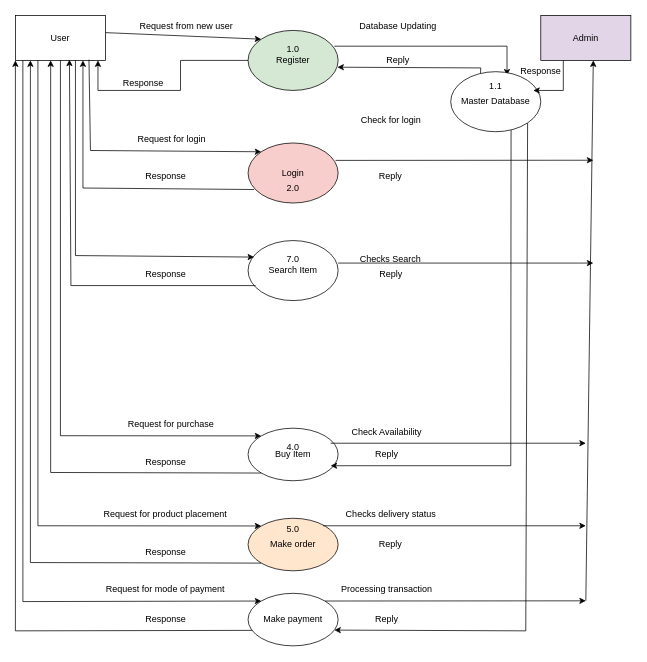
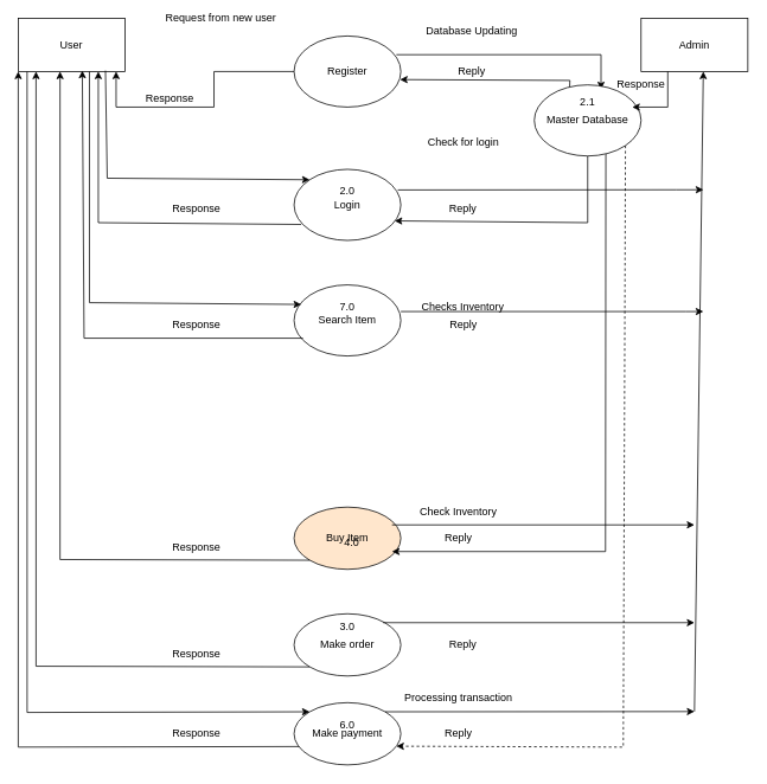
  <mxCell id="0" />
  <mxCell id="1" parent="0" />
  <mxCell id="2" value="User" style="whiteSpace=wrap;html=1;" vertex="1" parent="1"><mxGeometry x="20" y="20" width="120" height="60" as="geometry" /></mxCell>
- <mxCell id="3" value="Login" style="ellipse;whiteSpace=wrap;html=1;fillColor=#f8cecc;" vertex="1" parent="1"><mxGeometry x="330" y="190" width="120" height="80" as="geometry" /></mxCell>
- <mxCell id="4" value="Register" style="ellipse;whiteSpace=wrap;html=1;fillColor=#d5e8d4;" vertex="1" parent="1"><mxGeometry x="330" y="40" width="120" height="80" as="geometry" /></mxCell>
+ <mxCell id="3" value="Login" style="ellipse;whiteSpace=wrap;html=1;" vertex="1" parent="1"><mxGeometry x="330" y="190" width="120" height="80" as="geometry" /></mxCell>
+ <mxCell id="4" value="Register" style="ellipse;whiteSpace=wrap;html=1;" vertex="1" parent="1"><mxGeometry x="330" y="40" width="120" height="80" as="geometry" /></mxCell>
  <mxCell id="5" value="Search Item" style="ellipse;whiteSpace=wrap;html=1;" vertex="1" parent="1"><mxGeometry x="330" y="320" width="120" height="80" as="geometry" /></mxCell>
- <mxCell id="6" value="Buy Item" style="ellipse;whiteSpace=wrap;html=1;" vertex="1" parent="1"><mxGeometry x="330" y="570" width="120" height="70" as="geometry" /></mxCell>
- <mxCell id="7" value="1.0" style="text;html=1;strokeColor=none;fillColor=none;align=center;verticalAlign=middle;whiteSpace=wrap;rounded=0;" vertex="1" parent="1"><mxGeometry x="360" y="50" width="60" height="30" as="geometry" /></mxCell>
- <mxCell id="8" value="2.0" style="text;html=1;strokeColor=none;fillColor=none;align=center;verticalAlign=middle;whiteSpace=wrap;rounded=0;" vertex="1" parent="1"><mxGeometry x="360" y="235" width="60" height="30" as="geometry" /></mxCell>
+ <mxCell id="6" value="Buy Item" style="ellipse;whiteSpace=wrap;html=1;fillColor=#ffe6cc;" vertex="1" parent="1"><mxGeometry x="330" y="570" width="120" height="70" as="geometry" /></mxCell>
+ <mxCell id="8" value="2.0" style="text;html=1;strokeColor=none;fillColor=none;align=center;verticalAlign=middle;whiteSpace=wrap;rounded=0;" vertex="1" parent="1"><mxGeometry x="360" y="200" width="60" height="30" as="geometry" /></mxCell>
  <mxCell id="9" value="7.0&lt;br&gt;" style="text;html=1;strokeColor=none;fillColor=none;align=center;verticalAlign=middle;whiteSpace=wrap;rounded=0;" vertex="1" parent="1"><mxGeometry x="360" y="330" width="60" height="30" as="geometry" /></mxCell>
- <mxCell id="10" value="" style="endArrow=classic;html=1;rounded=0;exitX=1;exitY=0.383;exitDx=0;exitDy=0;exitPerimeter=0;entryX=0;entryY=0;entryDx=0;entryDy=0;" edge="1" parent="1" source="2" target="4"><mxGeometry width="50" height="50" relative="1" as="geometry"><mxPoint x="380" y="210" as="sourcePoint" /><mxPoint x="430" y="160" as="targetPoint" /></mxGeometry></mxCell>
- <mxCell id="11" value="Request for login" style="text;html=1;align=center;verticalAlign=middle;resizable=0;points=[];autosize=1;strokeColor=none;fillColor=none;" vertex="1" parent="1"><mxGeometry x="172.5" y="170" width="110" height="30" as="geometry" /></mxCell>
  <mxCell id="12" value="" style="endArrow=classic;html=1;rounded=0;" edge="1" parent="1" source="4"><mxGeometry width="50" height="50" relative="1" as="geometry"><mxPoint x="380" y="210" as="sourcePoint" /><mxPoint x="130" y="80" as="targetPoint" /><Array as="points"><mxPoint x="240" y="80" /><mxPoint x="240" y="120" /><mxPoint x="130" y="120" /></Array></mxGeometry></mxCell>
  <mxCell id="13" value="Response" style="text;html=1;align=center;verticalAlign=middle;resizable=0;points=[];autosize=1;strokeColor=none;fillColor=none;" vertex="1" parent="1"><mxGeometry x="180" y="350" width="80" height="30" as="geometry" /></mxCell>
  <mxCell id="14" value="" style="endArrow=classic;html=1;rounded=0;exitX=0.958;exitY=0.263;exitDx=0;exitDy=0;exitPerimeter=0;entryX=0.75;entryY=0;entryDx=0;entryDy=0;" edge="1" parent="1" source="4" target="62"><mxGeometry width="50" height="50" relative="1" as="geometry"><mxPoint x="380" y="210" as="sourcePoint" /><mxPoint x="600" y="60" as="targetPoint" /><Array as="points"><mxPoint x="675" y="61" /></Array></mxGeometry></mxCell>
  <mxCell id="15" value="Check for login" style="text;html=1;align=center;verticalAlign=middle;resizable=0;points=[];autosize=1;strokeColor=none;fillColor=none;" vertex="1" parent="1"><mxGeometry x="470" y="145" width="100" height="30" as="geometry" /></mxCell>
  <mxCell id="16" value="" style="endArrow=classic;html=1;rounded=0;entryX=0.992;entryY=0.613;entryDx=0;entryDy=0;entryPerimeter=0;exitX=0.162;exitY=-0.097;exitDx=0;exitDy=0;exitPerimeter=0;" edge="1" parent="1" source="62" target="4"><mxGeometry width="50" height="50" relative="1" as="geometry"><mxPoint x="600" y="90" as="sourcePoint" /><mxPoint x="550" y="120" as="targetPoint" /><Array as="points"><mxPoint x="640" y="90" /></Array></mxGeometry></mxCell>
  <mxCell id="17" value="Reply" style="text;html=1;align=center;verticalAlign=middle;resizable=0;points=[];autosize=1;strokeColor=none;fillColor=none;" vertex="1" parent="1"><mxGeometry x="495" y="350" width="50" height="30" as="geometry" /></mxCell>
  <mxCell id="18" value="" style="endArrow=classic;html=1;rounded=0;exitX=0.972;exitY=0.29;exitDx=0;exitDy=0;exitPerimeter=0;" edge="1" parent="1" source="3"><mxGeometry width="50" height="50" relative="1" as="geometry"><mxPoint x="380" y="210" as="sourcePoint" /><mxPoint x="790" y="213" as="targetPoint" /><Array as="points"><mxPoint x="760" y="213" /></Array></mxGeometry></mxCell>
+ <mxCell id="19" value="" style="endArrow=classic;html=1;rounded=0;entryX=0.942;entryY=0.725;entryDx=0;entryDy=0;entryPerimeter=0;exitX=0.5;exitY=1;exitDx=0;exitDy=0;" edge="1" parent="1" source="61" target="3"><mxGeometry width="50" height="50" relative="1" as="geometry"><mxPoint x="600" y="250" as="sourcePoint" /><mxPoint x="430" y="160" as="targetPoint" /><Array as="points"><mxPoint x="660" y="250" /></Array></mxGeometry></mxCell>
  <mxCell id="20" value="" style="endArrow=classic;html=1;rounded=0;" edge="1" parent="1"><mxGeometry width="50" height="50" relative="1" as="geometry"><mxPoint x="450" y="350" as="sourcePoint" /><mxPoint x="790" y="350" as="targetPoint" /><Array as="points"><mxPoint x="770" y="350" /></Array></mxGeometry></mxCell>
  <mxCell id="21" value="" style="endArrow=classic;html=1;rounded=0;exitX=0.917;exitY=0.286;exitDx=0;exitDy=0;exitPerimeter=0;" edge="1" parent="1" source="6"><mxGeometry width="50" height="50" relative="1" as="geometry"><mxPoint x="380" y="460" as="sourcePoint" /><mxPoint x="780" y="590" as="targetPoint" /></mxGeometry></mxCell>
  <mxCell id="22" value="" style="endArrow=classic;html=1;rounded=0;exitX=0.67;exitY=0.965;exitDx=0;exitDy=0;exitPerimeter=0;" edge="1" parent="1" source="61"><mxGeometry width="50" height="50" relative="1" as="geometry"><mxPoint x="690" y="260" as="sourcePoint" /><mxPoint x="440" y="620" as="targetPoint" /><Array as="points"><mxPoint x="680" y="620" /></Array></mxGeometry></mxCell>
  <mxCell id="23" value="" style="endArrow=classic;html=1;rounded=0;exitX=0.817;exitY=0.983;exitDx=0;exitDy=0;exitPerimeter=0;entryX=0;entryY=0;entryDx=0;entryDy=0;" edge="1" parent="1" source="2" target="3"><mxGeometry width="50" height="50" relative="1" as="geometry"><mxPoint x="380" y="250" as="sourcePoint" /><mxPoint x="330" y="200" as="targetPoint" /><Array as="points"><mxPoint x="120" y="200" /></Array></mxGeometry></mxCell>
  <mxCell id="24" value="" style="endArrow=classic;html=1;rounded=0;entryX=0.067;entryY=0.275;entryDx=0;entryDy=0;entryPerimeter=0;" edge="1" parent="1" target="5"><mxGeometry width="50" height="50" relative="1" as="geometry"><mxPoint x="100" y="80" as="sourcePoint" /><mxPoint x="430" y="200" as="targetPoint" /><Array as="points"><mxPoint x="100" y="340" /></Array></mxGeometry></mxCell>
  <mxCell id="25" value="" style="endArrow=classic;html=1;rounded=0;entryX=0.75;entryY=1;entryDx=0;entryDy=0;exitX=0.067;exitY=0.775;exitDx=0;exitDy=0;exitPerimeter=0;" edge="1" parent="1" source="3" target="2"><mxGeometry width="50" height="50" relative="1" as="geometry"><mxPoint x="210" y="390" as="sourcePoint" /><mxPoint x="320" y="340" as="targetPoint" /><Array as="points"><mxPoint x="110" y="250" /></Array></mxGeometry></mxCell>
- <mxCell id="26" value="Make order" style="ellipse;whiteSpace=wrap;html=1;fillColor=#ffe6cc;" vertex="1" parent="1"><mxGeometry x="330" y="690" width="120" height="70" as="geometry" /></mxCell>
+ <mxCell id="26" value="Make order" style="ellipse;whiteSpace=wrap;html=1;" vertex="1" parent="1"><mxGeometry x="330" y="690" width="120" height="70" as="geometry" /></mxCell>
  <mxCell id="27" value="Make payment" style="ellipse;whiteSpace=wrap;html=1;" vertex="1" parent="1"><mxGeometry x="330" y="790" width="120" height="70" as="geometry" /></mxCell>
  <mxCell id="28" value="" style="endArrow=classic;html=1;rounded=0;" edge="1" parent="1"><mxGeometry width="50" height="50" relative="1" as="geometry"><mxPoint x="430" y="700" as="sourcePoint" /><mxPoint x="780" y="700" as="targetPoint" /></mxGeometry></mxCell>
- <mxCell id="29" value="4.0" style="text;html=1;strokeColor=none;fillColor=none;align=center;verticalAlign=middle;whiteSpace=wrap;rounded=0;" vertex="1" parent="1"><mxGeometry x="360" y="580" width="60" height="30" as="geometry" /></mxCell>
- <mxCell id="30" value="5.0" style="text;html=1;strokeColor=none;fillColor=none;align=center;verticalAlign=middle;whiteSpace=wrap;rounded=0;" vertex="1" parent="1"><mxGeometry x="360" y="690" width="60" height="30" as="geometry" /></mxCell>
+ <mxCell id="29" value="4.0" style="text;html=1;strokeColor=none;fillColor=none;align=center;verticalAlign=middle;whiteSpace=wrap;rounded=0;" vertex="1" parent="1"><mxGeometry x="365" y="595" width="60" height="30" as="geometry" /></mxCell>
+ <mxCell id="30" value="3.0" style="text;html=1;strokeColor=none;fillColor=none;align=center;verticalAlign=middle;whiteSpace=wrap;rounded=0;" vertex="1" parent="1"><mxGeometry x="360" y="690" width="60" height="30" as="geometry" /></mxCell>
+ <mxCell id="31" value="6.0" style="text;html=1;strokeColor=none;fillColor=none;align=center;verticalAlign=middle;whiteSpace=wrap;rounded=0;" vertex="1" parent="1"><mxGeometry x="360" y="800" width="60" height="30" as="geometry" /></mxCell>
  <mxCell id="32" value="" style="endArrow=classic;html=1;rounded=0;exitX=1;exitY=0;exitDx=0;exitDy=0;" edge="1" parent="1" source="27"><mxGeometry width="50" height="50" relative="1" as="geometry"><mxPoint x="380" y="810" as="sourcePoint" /><mxPoint x="780" y="800" as="targetPoint" /></mxGeometry></mxCell>
- <mxCell id="33" value="" style="endArrow=classic;html=1;rounded=0;entryX=0.958;entryY=0.7;entryDx=0;entryDy=0;entryPerimeter=0;exitX=1;exitY=1;exitDx=0;exitDy=0;" edge="1" parent="1" source="61" target="27"><mxGeometry width="50" height="50" relative="1" as="geometry"><mxPoint x="730" y="300" as="sourcePoint" /><mxPoint x="430" y="760" as="targetPoint" /><Array as="points"><mxPoint x="700" y="840" /></Array></mxGeometry></mxCell>
+ <mxCell id="33" value="" style="endArrow=classic;html=1;rounded=0;entryX=0.958;entryY=0.7;entryDx=0;entryDy=0;entryPerimeter=0;exitX=1;exitY=1;exitDx=0;exitDy=0;dashed=1;" edge="1" parent="1" source="61" target="27"><mxGeometry width="50" height="50" relative="1" as="geometry"><mxPoint x="730" y="300" as="sourcePoint" /><mxPoint x="430" y="760" as="targetPoint" /><Array as="points"><mxPoint x="700" y="840" /></Array></mxGeometry></mxCell>
  <mxCell id="34" value="" style="endArrow=classic;html=1;rounded=0;entryX=0.6;entryY=0.983;entryDx=0;entryDy=0;entryPerimeter=0;" edge="1" parent="1" target="2"><mxGeometry width="50" height="50" relative="1" as="geometry"><mxPoint x="340" y="380" as="sourcePoint" /><mxPoint x="430" y="210" as="targetPoint" /><Array as="points"><mxPoint x="94" y="380" /></Array></mxGeometry></mxCell>
- <mxCell id="35" value="" style="endArrow=classic;html=1;rounded=0;entryX=0;entryY=0;entryDx=0;entryDy=0;exitX=0.5;exitY=1;exitDx=0;exitDy=0;" edge="1" parent="1" source="2" target="6"><mxGeometry width="50" height="50" relative="1" as="geometry"><mxPoint x="380" y="410" as="sourcePoint" /><mxPoint x="430" y="360" as="targetPoint" /><Array as="points"><mxPoint x="80" y="580" /></Array></mxGeometry></mxCell>
  <mxCell id="36" value="" style="endArrow=classic;html=1;rounded=0;exitX=0;exitY=1;exitDx=0;exitDy=0;" edge="1" parent="1" source="6"><mxGeometry width="50" height="50" relative="1" as="geometry"><mxPoint x="380" y="410" as="sourcePoint" /><mxPoint x="67" y="80" as="targetPoint" /><Array as="points"><mxPoint x="67" y="629" /></Array></mxGeometry></mxCell>
- <mxCell id="37" value="" style="endArrow=classic;html=1;rounded=0;entryX=0;entryY=0;entryDx=0;entryDy=0;exitX=0.25;exitY=1;exitDx=0;exitDy=0;" edge="1" parent="1" source="2" target="26"><mxGeometry width="50" height="50" relative="1" as="geometry"><mxPoint x="380" y="620" as="sourcePoint" /><mxPoint x="430" y="570" as="targetPoint" /><Array as="points"><mxPoint x="50" y="700" /></Array></mxGeometry></mxCell>
  <mxCell id="38" value="" style="endArrow=classic;html=1;rounded=0;exitX=0;exitY=1;exitDx=0;exitDy=0;" edge="1" parent="1" source="26"><mxGeometry width="50" height="50" relative="1" as="geometry"><mxPoint x="380" y="620" as="sourcePoint" /><mxPoint x="40" y="80" as="targetPoint" /><Array as="points"><mxPoint x="40" y="749" /></Array></mxGeometry></mxCell>
  <mxCell id="39" value="" style="endArrow=classic;html=1;rounded=0;entryX=0;entryY=0;entryDx=0;entryDy=0;exitX=0.083;exitY=1;exitDx=0;exitDy=0;exitPerimeter=0;" edge="1" parent="1" source="2" target="27"><mxGeometry width="50" height="50" relative="1" as="geometry"><mxPoint x="20" y="230" as="sourcePoint" /><mxPoint x="430" y="710" as="targetPoint" /><Array as="points"><mxPoint x="30" y="801" /></Array></mxGeometry></mxCell>
  <mxCell id="40" value="" style="endArrow=classic;html=1;rounded=0;exitX=0.049;exitY=0.705;exitDx=0;exitDy=0;exitPerimeter=0;entryX=0;entryY=1;entryDx=0;entryDy=0;" edge="1" parent="1" source="27" target="2"><mxGeometry width="50" height="50" relative="1" as="geometry"><mxPoint x="380" y="910" as="sourcePoint" /><mxPoint x="110" y="290" as="targetPoint" /><Array as="points"><mxPoint x="20" y="840" /></Array></mxGeometry></mxCell>
- <mxCell id="41" value="Checks Search" style="text;html=1;strokeColor=none;fillColor=none;align=center;verticalAlign=middle;whiteSpace=wrap;rounded=0;" vertex="1" parent="1"><mxGeometry x="470" y="330" width="100" height="30" as="geometry" /></mxCell>
+ <mxCell id="41" value="Checks Inventory" style="text;html=1;strokeColor=none;fillColor=none;align=center;verticalAlign=middle;whiteSpace=wrap;rounded=0;" vertex="1" parent="1"><mxGeometry x="470" y="330" width="100" height="30" as="geometry" /></mxCell>
  <mxCell id="42" value="Reply" style="text;html=1;strokeColor=none;fillColor=none;align=center;verticalAlign=middle;whiteSpace=wrap;rounded=0;" vertex="1" parent="1"><mxGeometry x="500" y="65" width="60" height="30" as="geometry" /></mxCell>
  <mxCell id="43" value="Response" style="text;html=1;align=center;verticalAlign=middle;resizable=0;points=[];autosize=1;strokeColor=none;fillColor=none;" vertex="1" parent="1"><mxGeometry x="180" y="220" width="80" height="30" as="geometry" /></mxCell>
  <mxCell id="44" value="Response" style="text;html=1;align=center;verticalAlign=middle;resizable=0;points=[];autosize=1;strokeColor=none;fillColor=none;" vertex="1" parent="1"><mxGeometry x="180" y="600" width="80" height="30" as="geometry" /></mxCell>
  <mxCell id="45" value="Response" style="text;html=1;align=center;verticalAlign=middle;resizable=0;points=[];autosize=1;strokeColor=none;fillColor=none;" vertex="1" parent="1"><mxGeometry x="180" y="720" width="80" height="30" as="geometry" /></mxCell>
  <mxCell id="46" value="Response" style="text;html=1;align=center;verticalAlign=middle;resizable=0;points=[];autosize=1;strokeColor=none;fillColor=none;" vertex="1" parent="1"><mxGeometry x="180" y="810" width="80" height="30" as="geometry" /></mxCell>
  <mxCell id="47" value="Response" style="text;html=1;align=center;verticalAlign=middle;resizable=0;points=[];autosize=1;strokeColor=none;fillColor=none;" vertex="1" parent="1"><mxGeometry x="150" y="95" width="80" height="30" as="geometry" /></mxCell>
  <mxCell id="48" value="Reply" style="text;html=1;strokeColor=none;fillColor=none;align=center;verticalAlign=middle;whiteSpace=wrap;rounded=0;" vertex="1" parent="1"><mxGeometry x="490" y="220" width="60" height="30" as="geometry" /></mxCell>
  <mxCell id="49" value="Reply" style="text;html=1;strokeColor=none;fillColor=none;align=center;verticalAlign=middle;whiteSpace=wrap;rounded=0;" vertex="1" parent="1"><mxGeometry x="485" y="590" width="60" height="30" as="geometry" /></mxCell>
  <mxCell id="50" value="Reply" style="text;html=1;strokeColor=none;fillColor=none;align=center;verticalAlign=middle;whiteSpace=wrap;rounded=0;" vertex="1" parent="1"><mxGeometry x="490" y="710" width="60" height="30" as="geometry" /></mxCell>
  <mxCell id="51" value="Reply" style="text;html=1;strokeColor=none;fillColor=none;align=center;verticalAlign=middle;whiteSpace=wrap;rounded=0;" vertex="1" parent="1"><mxGeometry x="485" y="810" width="60" height="30" as="geometry" /></mxCell>
- <mxCell id="52" value="Request from new user" style="text;html=1;strokeColor=none;fillColor=none;align=center;verticalAlign=middle;whiteSpace=wrap;rounded=0;" vertex="1" parent="1"><mxGeometry x="172.5" y="20" width="150" height="30" as="geometry" /></mxCell>
+ <mxCell id="52" value="Request from new user" style="text;html=1;strokeColor=none;fillColor=none;align=center;verticalAlign=middle;whiteSpace=wrap;rounded=0;" vertex="1" parent="1"><mxGeometry x="172.5" y="5" width="150" height="30" as="geometry" /></mxCell>
  <mxCell id="53" value="Database Updating" style="text;html=1;strokeColor=none;fillColor=none;align=center;verticalAlign=middle;whiteSpace=wrap;rounded=0;" vertex="1" parent="1"><mxGeometry x="475" y="20" width="110" height="30" as="geometry" /></mxCell>
- <mxCell id="54" value="Check Availability" style="text;html=1;strokeColor=none;fillColor=none;align=center;verticalAlign=middle;whiteSpace=wrap;rounded=0;" vertex="1" parent="1"><mxGeometry x="465" y="560" width="100" height="30" as="geometry" /></mxCell>
- <mxCell id="55" value="Request for purchase" style="text;html=1;strokeColor=none;fillColor=none;align=center;verticalAlign=middle;whiteSpace=wrap;rounded=0;" vertex="1" parent="1"><mxGeometry x="165" y="550" width="125" height="30" as="geometry" /></mxCell>
- <mxCell id="56" value="Request for product placement" style="text;html=1;strokeColor=none;fillColor=none;align=center;verticalAlign=middle;whiteSpace=wrap;rounded=0;" vertex="1" parent="1"><mxGeometry x="135" y="670" width="170" height="30" as="geometry" /></mxCell>
- <mxCell id="57" value="Request for mode of payment" style="text;html=1;strokeColor=none;fillColor=none;align=center;verticalAlign=middle;whiteSpace=wrap;rounded=0;" vertex="1" parent="1"><mxGeometry x="130" y="770" width="180" height="30" as="geometry" /></mxCell>
- <mxCell id="58" value="Checks delivery status" style="text;html=1;strokeColor=none;fillColor=none;align=center;verticalAlign=middle;whiteSpace=wrap;rounded=0;" vertex="1" parent="1"><mxGeometry x="457.5" y="670" width="125" height="30" as="geometry" /></mxCell>
+ <mxCell id="54" value="Check Inventory" style="text;html=1;strokeColor=none;fillColor=none;align=center;verticalAlign=middle;whiteSpace=wrap;rounded=0;" vertex="1" parent="1"><mxGeometry x="465" y="560" width="100" height="30" as="geometry" /></mxCell>
  <mxCell id="59" value="Processing transaction" style="text;html=1;strokeColor=none;fillColor=none;align=center;verticalAlign=middle;whiteSpace=wrap;rounded=0;" vertex="1" parent="1"><mxGeometry x="445" y="770" width="140" height="30" as="geometry" /></mxCell>
- <mxCell id="60" value="Admin" style="rounded=0;whiteSpace=wrap;html=1;fillColor=#e1d5e7;" vertex="1" parent="1"><mxGeometry x="720" y="20" width="120" height="60" as="geometry" /></mxCell>
+ <mxCell id="60" value="Admin" style="rounded=0;whiteSpace=wrap;html=1;" vertex="1" parent="1"><mxGeometry x="720" y="20" width="120" height="60" as="geometry" /></mxCell>
  <mxCell id="61" value="Master Database" style="ellipse;whiteSpace=wrap;html=1;" vertex="1" parent="1"><mxGeometry x="600" y="95" width="120" height="80" as="geometry" /></mxCell>
- <mxCell id="62" value="1.1" style="text;html=1;strokeColor=none;fillColor=none;align=center;verticalAlign=middle;whiteSpace=wrap;rounded=0;" vertex="1" parent="1"><mxGeometry x="630" y="100" width="60" height="30" as="geometry" /></mxCell>
+ <mxCell id="62" value="2.1" style="text;html=1;strokeColor=none;fillColor=none;align=center;verticalAlign=middle;whiteSpace=wrap;rounded=0;" vertex="1" parent="1"><mxGeometry x="630" y="100" width="60" height="30" as="geometry" /></mxCell>
  <mxCell id="63" value="" style="endArrow=classic;html=1;rounded=0;entryX=0.917;entryY=0.313;entryDx=0;entryDy=0;entryPerimeter=0;" edge="1" parent="1" target="61"><mxGeometry width="50" height="50" relative="1" as="geometry"><mxPoint x="750" y="80" as="sourcePoint" /><mxPoint x="720" y="120" as="targetPoint" /><Array as="points"><mxPoint x="750" y="120" /></Array></mxGeometry></mxCell>
  <mxCell id="64" value="Response" style="text;html=1;strokeColor=none;fillColor=none;align=center;verticalAlign=middle;whiteSpace=wrap;rounded=0;" vertex="1" parent="1"><mxGeometry x="690" y="80" width="60" height="30" as="geometry" /></mxCell>
  <mxCell id="65" value="" style="endArrow=classic;html=1;rounded=0;entryX=0.583;entryY=1;entryDx=0;entryDy=0;entryPerimeter=0;" edge="1" parent="1" target="60"><mxGeometry width="50" height="50" relative="1" as="geometry"><mxPoint x="780" y="800" as="sourcePoint" /><mxPoint x="610" y="170" as="targetPoint" /></mxGeometry></mxCell>
